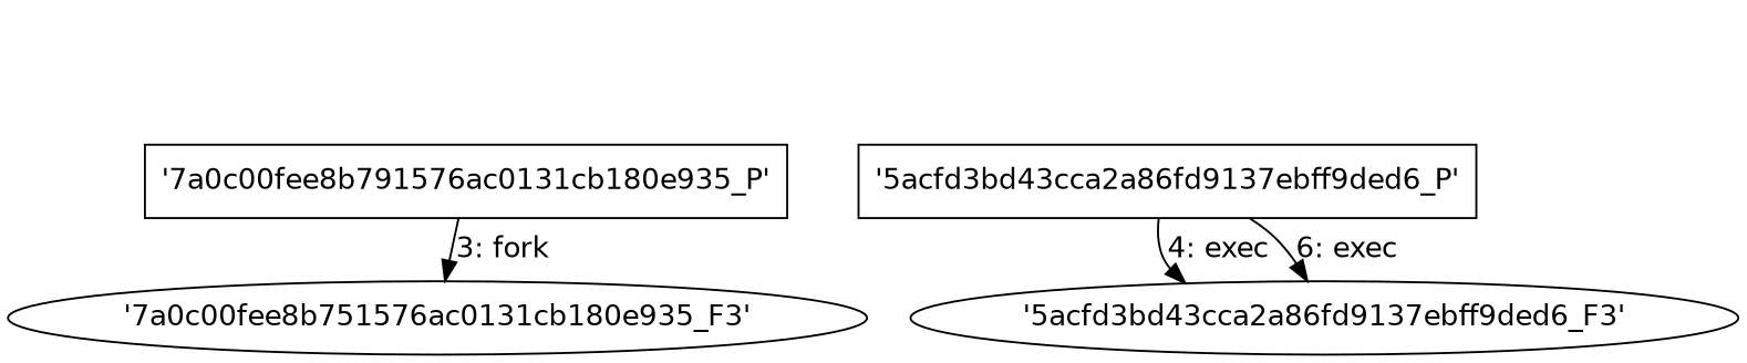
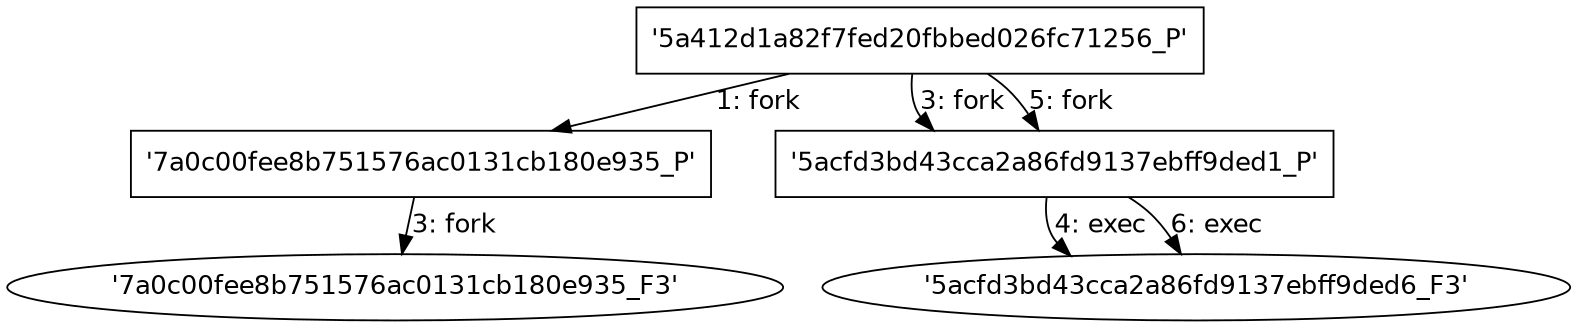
  digraph {
    engine=neato
    fixedsize=false
    fontname="DejaVu Sans"
    fontsize=10
    nodesep=0.3
    rankdir=TB
    ranksep=0
    splines=true
    node [fontname="DejaVu Sans" node_type=Process shape=box]
    edge [fontname="DejaVu Sans"]
-   "'7a0c00fee8b751576ac0131cb180e935_P'" [label="'7a0c00fee8b791576ac0131cb180e935_P'"]
-   "'5acfd3bd43cca2a86fd9137ebff9ded6_P'"
+   "'5a412d1a82f7fed20fbbed026fc71256_P'"
+   "'7a0c00fee8b751576ac0131cb180e935_P'"
+   "'5acfd3bd43cca2a86fd9137ebff9ded6_P'" [label="'5acfd3bd43cca2a86fd9137ebff9ded1_P'"]
    "'7a0c00fee8b751576ac0131cb180e935_F3'" [node_type=File shape=ellipse]
    "'5acfd3bd43cca2a86fd9137ebff9ded6_F3'" [node_type=File shape=ellipse]
+   "'5a412d1a82f7fed20fbbed026fc71256_P'" -> "'7a0c00fee8b751576ac0131cb180e935_P'" [label="1: fork"]
+   "'5a412d1a82f7fed20fbbed026fc71256_P'" -> "'5acfd3bd43cca2a86fd9137ebff9ded6_P'" [label="3: fork"]
+   "'5a412d1a82f7fed20fbbed026fc71256_P'" -> "'5acfd3bd43cca2a86fd9137ebff9ded6_P'" [label="5: fork"]
    "'7a0c00fee8b751576ac0131cb180e935_P'" -> "'7a0c00fee8b751576ac0131cb180e935_F3'" [label="3: fork"]
    "'5acfd3bd43cca2a86fd9137ebff9ded6_P'" -> "'5acfd3bd43cca2a86fd9137ebff9ded6_F3'" [label="4: exec"]
    "'5acfd3bd43cca2a86fd9137ebff9ded6_P'" -> "'5acfd3bd43cca2a86fd9137ebff9ded6_F3'" [label="6: exec"]
  }
